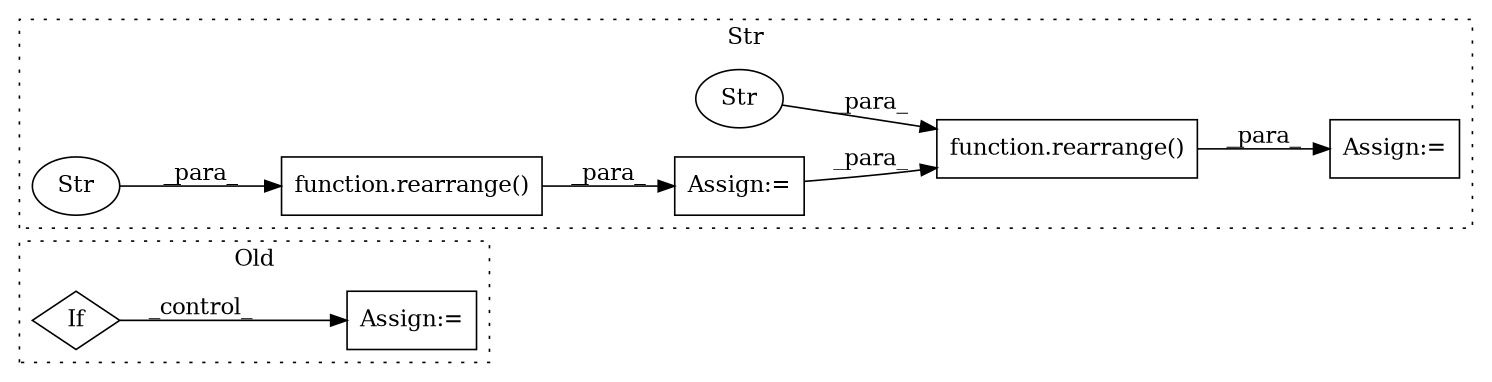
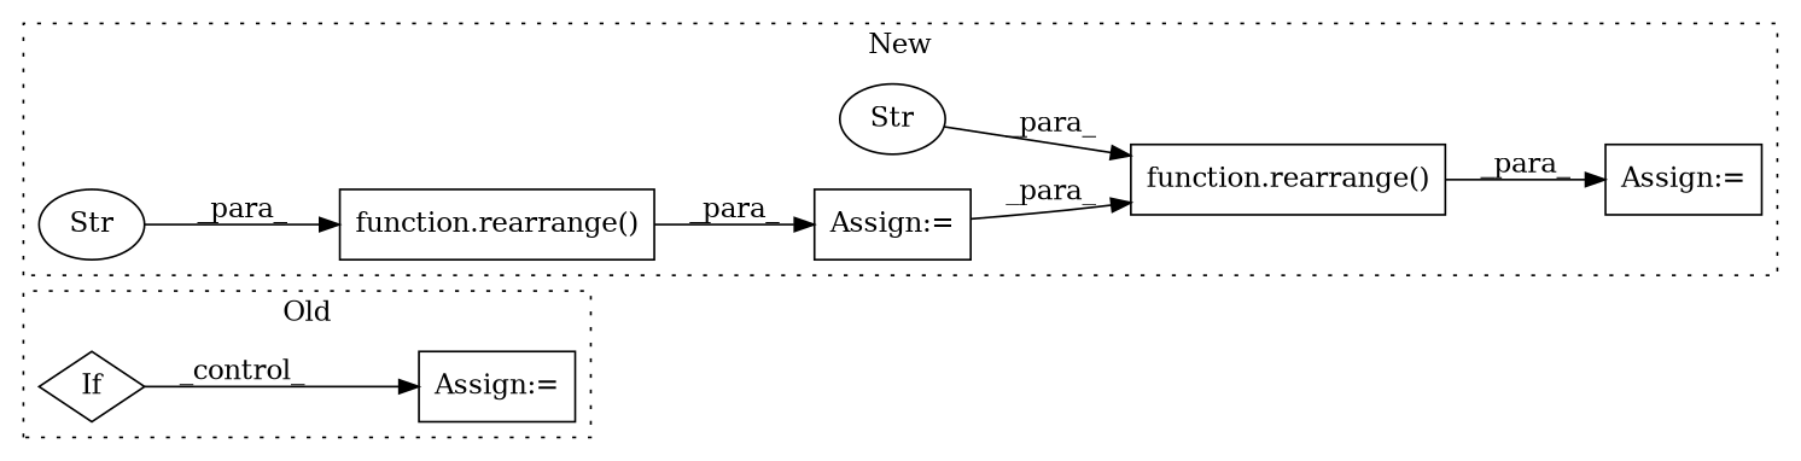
  digraph {
    rankdir=LR
    node [a=68 l=3 shape=box]
    n1 [a=96 label=If s=4412 shape=diamond]
    n2 [label="Assign:=" s=4728]
    n3 [a=75 l="10,17" label="function.rearrange()" s="5082,5121"]
    n4 [a=66 l=24 label=Str s=5097 shape=ellipse]
    n5 [label="Assign:=" s=4788]
    n6 [label="Assign:=" s=5079]
    n7 [a=75 l="10,17" label="function.rearrange()" s="4791,4828"]
    n8 [a=66 l=24 label=Str s=4804 shape=ellipse]
    subgraph cluster_1 {
      label=Old
      style=dotted
      n1
      n2
    }
    subgraph cluster_2 {
-     label=Str
+     label=New
      style=dotted
      n3
      n4
      n5
      n6
      n7
      n8
    }
    n1 -> n2 [label=_control_]
    n3 -> n6 [label=_para_]
    n4 -> n3 [label=_para_]
    n5 -> n3 [label=_para_]
    n7 -> n5 [label=_para_]
    n8 -> n7 [label=_para_]
  }
